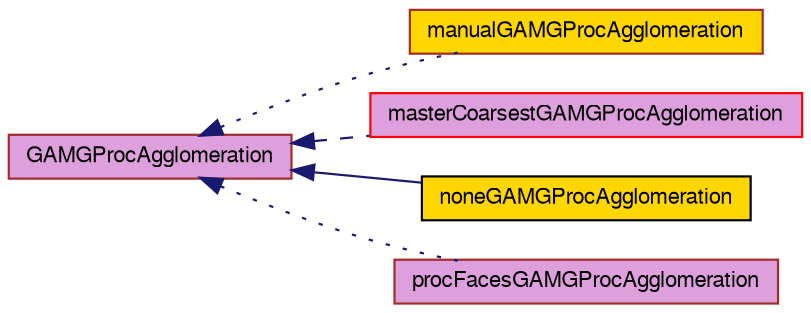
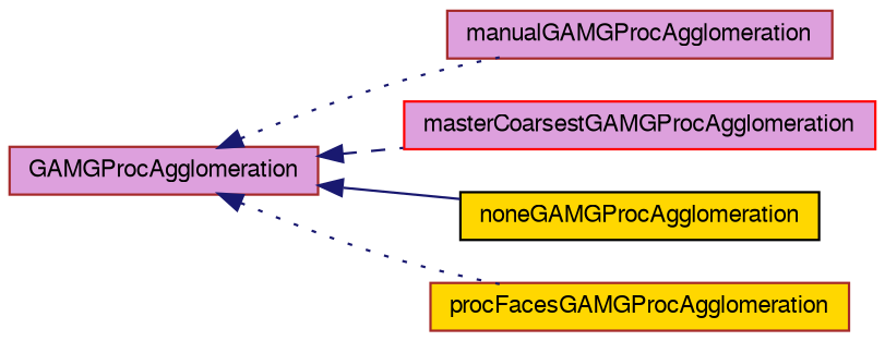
  digraph {
    rankdir=LR
    node [color=brown fillcolor=gold fontname=FreeSans fontsize=10 shape=record style=filled]
    edge [color=midnightblue dir=back fontname=FreeSans fontsize=10 labelfontname=FreeSans labelfontsize=10 style=dotted]
    n1 [fillcolor=plum fontcolor=black height=0.2 label=GAMGProcAgglomeration width=0.4]
-   n2 [height=0.2 label=manualGAMGProcAgglomeration width=0.4]
+   n2 [fillcolor=plum height=0.2 label=manualGAMGProcAgglomeration width=0.4]
    n3 [color=red fillcolor=plum height=0.2 label=masterCoarsestGAMGProcAgglomeration width=0.4]
    n4 [color=black height=0.2 label=noneGAMGProcAgglomeration width=0.4]
-   n5 [fillcolor=plum height=0.2 label=procFacesGAMGProcAgglomeration width=0.4]
+   n5 [height=0.2 label=procFacesGAMGProcAgglomeration width=0.4]
    n1 -> n2
    n1 -> n3 [style=dashed]
    n1 -> n4 [style=solid]
    n1 -> n5
  }
